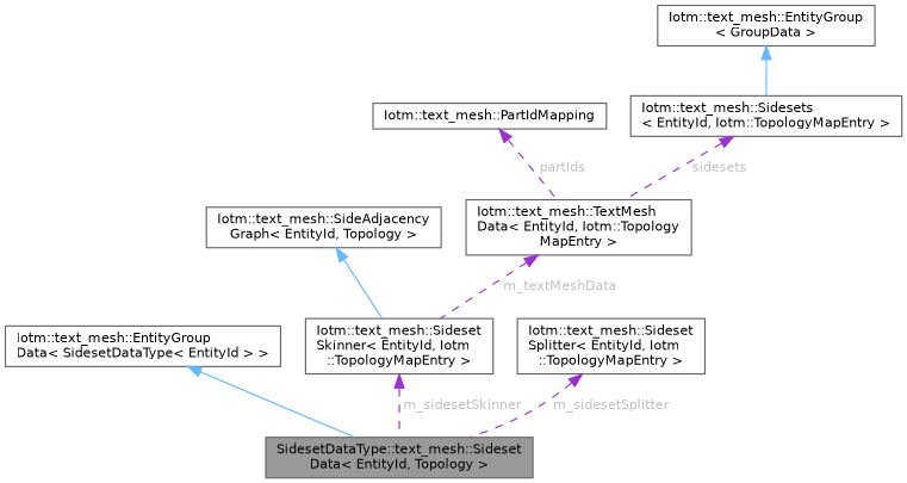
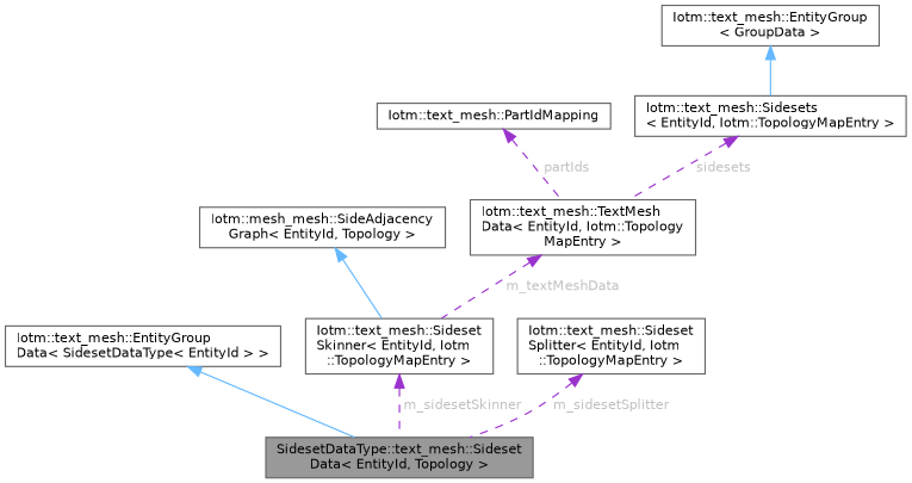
  digraph {
    rankdir=TB
    node [color=gray40 fillcolor=white fontname=Helvetica fontsize=10 shape=box style=filled]
    edge [color=darkorchid3 dir=back fontname=Helvetica fontsize=10 labelfontname=Helvetica labelfontsize=10 style=dashed fontcolor=grey]
    n1 [fillcolor=grey60 fontcolor=black height=0.2 label="SidesetDataType::text_mesh::Sideset\lData\< EntityId, Topology \>" width=0.4]
    n2 [height=0.2 label="Iotm::text_mesh::EntityGroup\lData\< SidesetDataType\< EntityId \> \>" width=0.4]
    n3 [height=0.2 label="Iotm::text_mesh::Sideset\lSkinner\< EntityId, Iotm\l::TopologyMapEntry \>" width=0.4]
-   n4 [height=0.2 label="Iotm::text_mesh::SideAdjacency\lGraph\< EntityId, Topology \>" width=0.4]
+   n4 [height=0.2 label="Iotm::mesh_mesh::SideAdjacency\lGraph\< EntityId, Topology \>" width=0.4]
    n5 [height=0.2 label="Iotm::text_mesh::TextMesh\lData\< EntityId, Iotm::Topology\lMapEntry \>" width=0.4]
    n6 [height=0.2 label="Iotm::text_mesh::PartIdMapping" width=0.4]
    n7 [height=0.2 label="Iotm::text_mesh::Sidesets\l\< EntityId, Iotm::TopologyMapEntry \>" width=0.4]
    n8 [height=0.2 label="Iotm::text_mesh::EntityGroup\l\< GroupData \>" width=0.4]
    n9 [height=0.2 label="Iotm::text_mesh::Sideset\lSplitter\< EntityId, Iotm\l::TopologyMapEntry \>" width=0.4]
    n2 -> n1 [color=steelblue1 style=solid fontcolor=""]
    n3 -> n1 [label=" m_sidesetSkinner"]
    n4 -> n3 [color=steelblue1 style=solid fontcolor=""]
    n5 -> n3 [label=" m_textMeshData"]
    n6 -> n5 [label=" partIds"]
    n7 -> n5 [label=" sidesets"]
    n8 -> n7 [color=steelblue1 style=solid fontcolor=""]
    n9 -> n1 [label=" m_sidesetSplitter"]
  }
